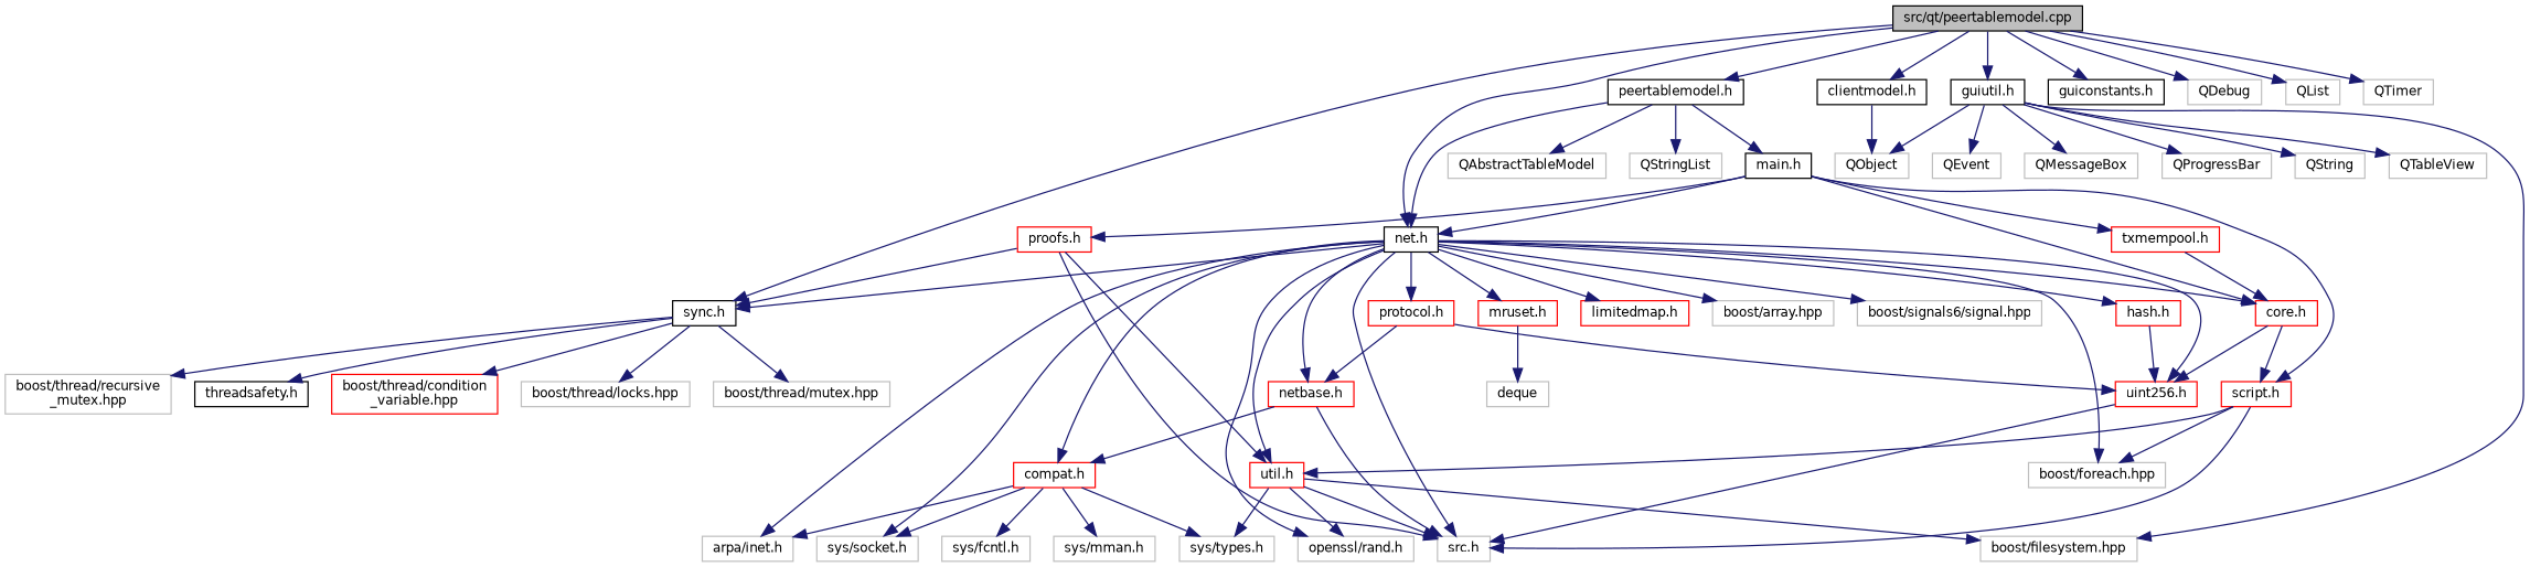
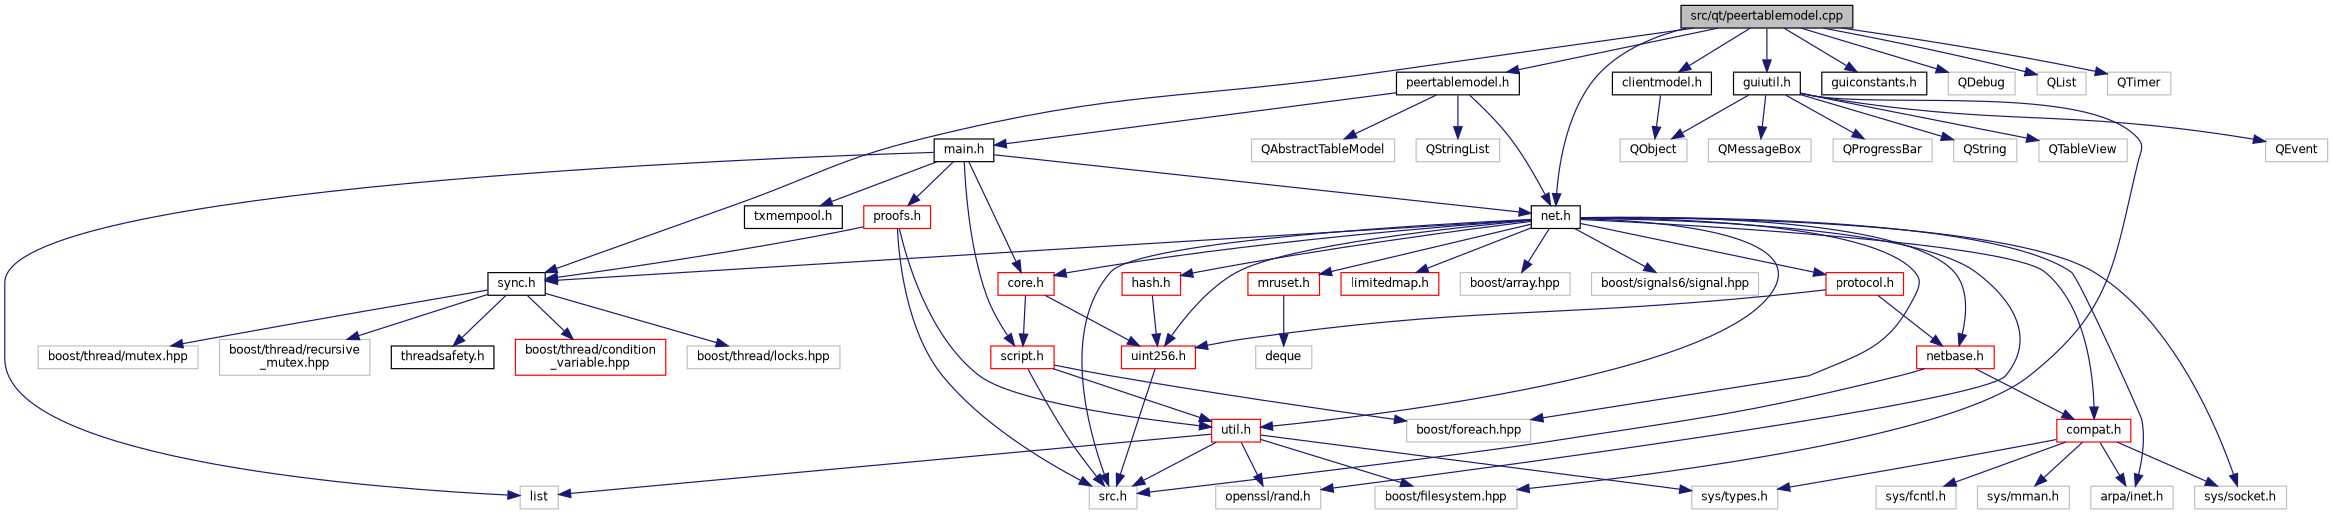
  digraph {
    node [color=grey75 fillcolor=white fontname=Helvetica fontsize=10 shape=record style=filled]
    edge [color=midnightblue fontname=Helvetica fontsize=10 labelfontname=Helvetica labelfontsize=10 style=solid]
    n1 [color=black fillcolor=grey75 fontcolor=black height=0.2 label="src/qt/peertablemodel.cpp" width=0.4]
    n2 [color=black height=0.2 label="peertablemodel.h" width=0.4]
    n3 [color=black height=0.2 label="sync.h" width=0.4]
    n4 [color=black height=0.2 label="net.h" width=0.4]
    n5 [color=black height=0.2 label="clientmodel.h" width=0.4]
    n6 [color=black height=0.2 label="guiconstants.h" width=0.4]
    n7 [color=black height=0.2 label="guiutil.h" width=0.4]
    n8 [height=0.2 label=QDebug width=0.4]
    n9 [height=0.2 label=QList width=0.4]
    n10 [height=0.2 label=QTimer width=0.4]
    n11 [color=black height=0.2 label="main.h" width=0.4]
    n12 [height=0.2 label=QAbstractTableModel width=0.4]
    n13 [height=0.2 label=QStringList width=0.4]
    n14 [color=black height=0.2 label="threadsafety.h" width=0.4]
    n15 [color=red height=0.2 label="boost/thread/condition\l_variable.hpp" width=0.4]
    n16 [height=0.2 label="boost/thread/locks.hpp" width=0.4]
    n17 [height=0.2 label="boost/thread/mutex.hpp" width=0.4]
    n18 [height=0.2 label="boost/thread/recursive\l_mutex.hpp" width=0.4]
    n19 [color=red height=0.2 label="core.h" width=0.4]
    n20 [height=0.2 label="src.h" width=0.4]
    n21 [color=red height=0.2 label="util.h" width=0.4]
    n22 [height=0.2 label="openssl/rand.h" width=0.4]
    n23 [color=red height=0.2 label="uint256.h" width=0.4]
    n24 [height=0.2 label="boost/foreach.hpp" width=0.4]
    n25 [color=red height=0.2 label="compat.h" width=0.4]
    n26 [height=0.2 label="arpa/inet.h" width=0.4]
    n27 [color=red height=0.2 label="hash.h" width=0.4]
    n28 [color=red height=0.2 label="limitedmap.h" width=0.4]
    n29 [color=red height=0.2 label="mruset.h" width=0.4]
    n30 [color=red height=0.2 label="netbase.h" width=0.4]
    n31 [color=red height=0.2 label="protocol.h" width=0.4]
    n32 [height=0.2 label="boost/array.hpp" width=0.4]
    n33 [height=0.2 label="boost/signals6/signal.hpp" width=0.4]
    n34 [height=0.2 label="sys/socket.h" width=0.4]
    n35 [height=0.2 label=QObject width=0.4]
    n36 [height=0.2 label="boost/filesystem.hpp" width=0.4]
    n37 [height=0.2 label=QEvent width=0.4]
    n38 [height=0.2 label=QMessageBox width=0.4]
    n39 [height=0.2 label=QProgressBar width=0.4]
    n40 [height=0.2 label=QString width=0.4]
    n41 [height=0.2 label=QTableView width=0.4]
    n42 [color=red height=0.2 label="proofs.h" width=0.4]
+   n43 [height=0.2 label=list width=0.4]
    n44 [color=red height=0.2 label="script.h" width=0.4]
-   n45 [color=red height=0.2 label="txmempool.h" width=0.4]
+   n45 [color=black height=0.2 label="txmempool.h" width=0.4]
    n46 [height=0.2 label="sys/types.h" width=0.4]
    n47 [height=0.2 label="sys/fcntl.h" width=0.4]
    n48 [height=0.2 label="sys/mman.h" width=0.4]
    n49 [height=0.2 label=deque width=0.4]
    n1 -> n2
    n1 -> n3
    n1 -> n4
    n1 -> n5
    n1 -> n6
    n1 -> n7
    n1 -> n8
    n1 -> n9
    n1 -> n10
    n2 -> n4
    n2 -> n11
    n2 -> n12
    n2 -> n13
    n3 -> n14
    n3 -> n15
    n3 -> n16
    n3 -> n17
    n3 -> n18
    n4 -> n3
    n4 -> n19
    n4 -> n20
    n4 -> n21
    n4 -> n22
    n4 -> n23
    n4 -> n24
    n4 -> n25
    n4 -> n26
    n4 -> n27
    n4 -> n28
    n4 -> n29
    n4 -> n30
    n4 -> n31
    n4 -> n32
    n4 -> n33
    n4 -> n34
    n5 -> n35
    n7 -> n35
    n7 -> n36
    n7 -> n37
    n7 -> n38
    n7 -> n39
    n7 -> n40
    n7 -> n41
    n11 -> n4
    n11 -> n19
    n11 -> n42
+   n11 -> n43
    n11 -> n44
    n11 -> n45
    n19 -> n23
    n19 -> n44
    n21 -> n20
    n21 -> n22
    n21 -> n36
+   n21 -> n43
    n21 -> n46
    n23 -> n20
    n25 -> n26
    n25 -> n34
    n25 -> n46
    n25 -> n47
    n25 -> n48
    n27 -> n23
    n29 -> n49
    n30 -> n20
    n30 -> n25
    n31 -> n23
    n31 -> n30
    n42 -> n3
    n42 -> n20
    n42 -> n21
    n44 -> n20
    n44 -> n21
    n44 -> n24
-   n45 -> n19
  }
